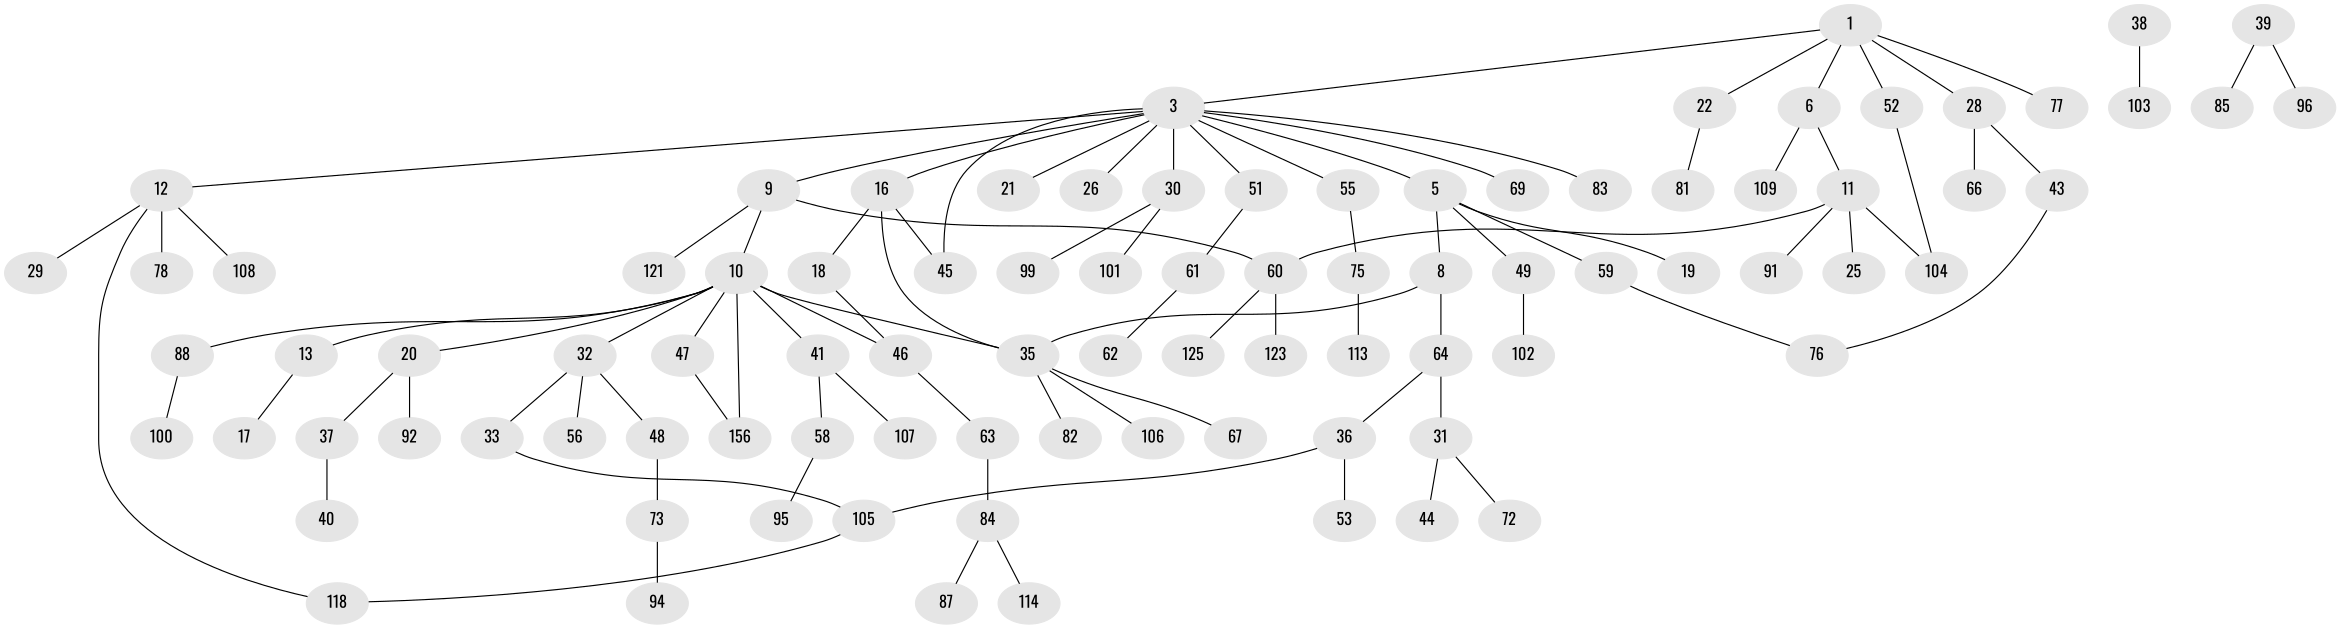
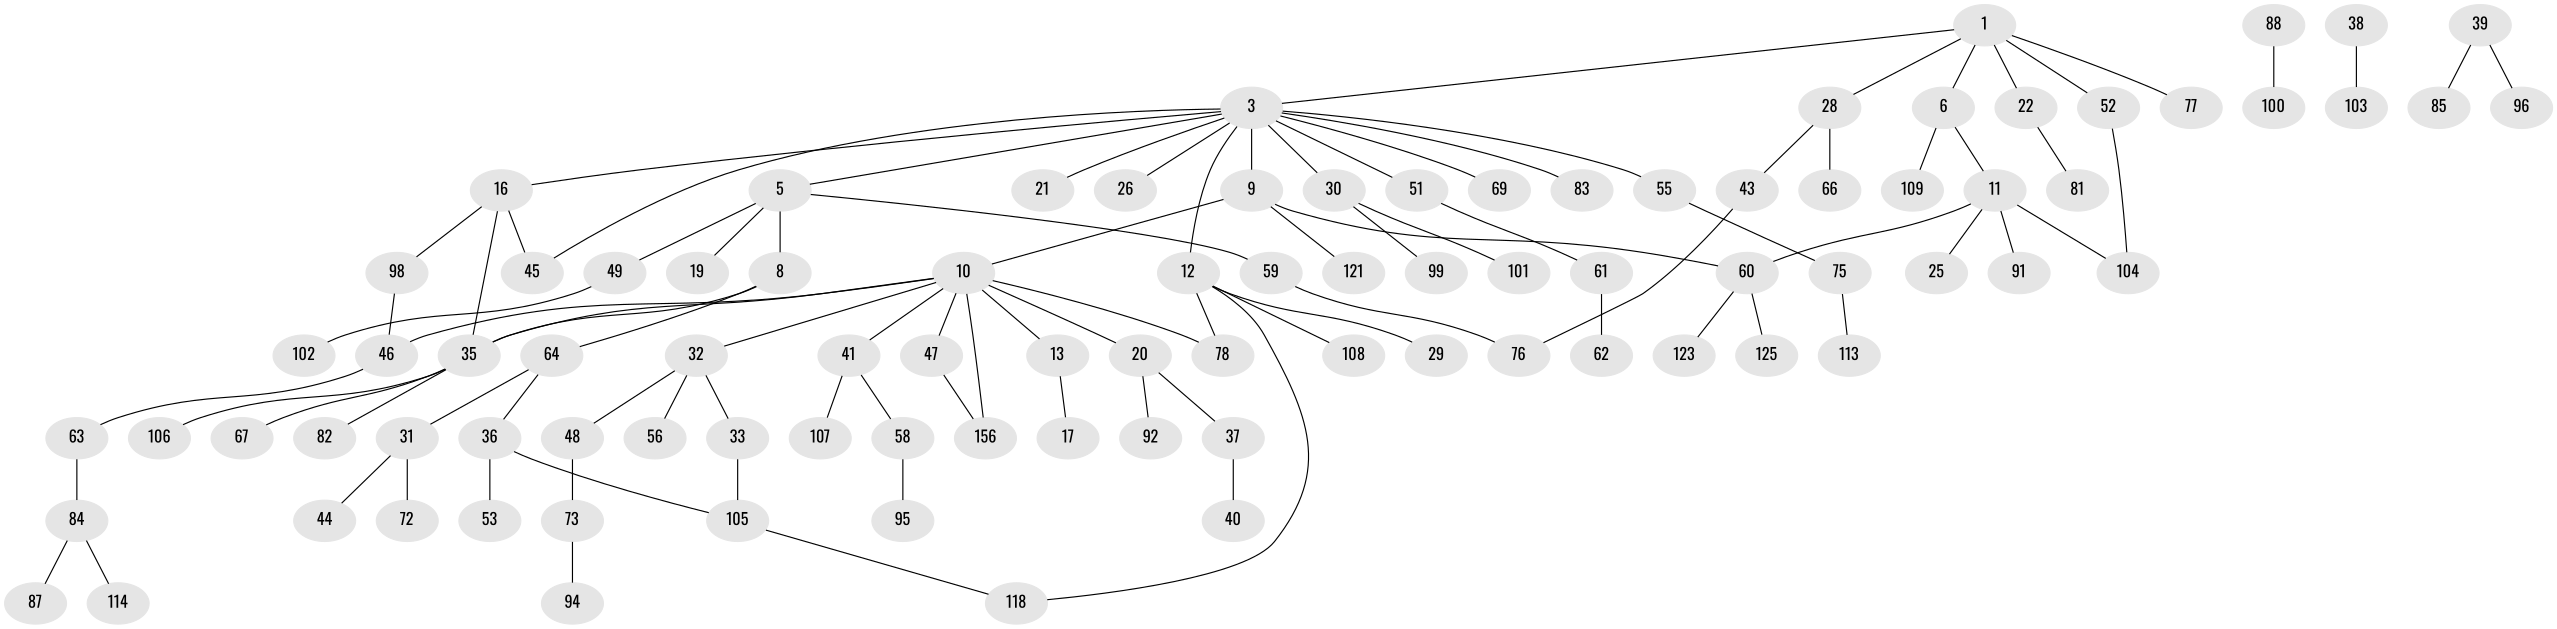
  graph {
    fontname=Oswald
    node [color=gray90 fontname=Oswald style=filled]
    edge [fontname=Oswald]
    1 [super="+2+23"]
    3 [super="+4+7+42"]
    6
    22
    28
    52
    77
    5
    9
    12
    16 [super="+71+24+111"]
    21
    26
    30
    45 [super="+93"]
    51
    55 [super="+129"]
    69
    83
    11 [super="+54"]
    109
    81 [super="+97"]
    43
    66
    104 [super="+122"]
    8
    19 [super="+86"]
    49
    59
    10 [super="+15+27"]
    60 [super="+90"]
    121
    29
    78
    108
    118
    35 [super="+79+50"]
-   18
+   18 [label=98]
    99
    101
    61 [super="+124"]
    75
    n43 [label=64 super="+80"]
    102
    76 [super="+112"]
    25
    91
    31
    36
    67
    82
    106
    13
    20
    32
    41
    46
    47
    88
    n60 [label=156]
    123
    125
    17 [super="+70"]
    37
    92
    33
    48
    56
    58
    107
    63
    100
    44
    72 [super="+128"]
    105
    53
    38
    103
    40
    73
    39
    85
    96
    95
    84
    94
    62 [super="+110"]
    113
    87
    114 [super="+127"]
    1 -- 3
    1 -- 6
    1 -- 22
    1 -- 28
    1 -- 52
    1 -- 77
    3 -- 5
    3 -- 9
    3 -- 12
    3 -- 16
    3 -- 21
    3 -- 26
    3 -- 30
    3 -- 45
    3 -- 51
    3 -- 55
    3 -- 69
    3 -- 83
    6 -- 11
    6 -- 109
    22 -- 81
    28 -- 43
    28 -- 66
    52 -- 104
    5 -- 8
    5 -- 19
    5 -- 49
    5 -- 59
    9 -- 10
    9 -- 60
    9 -- 121
    12 -- 29
    12 -- 78
    12 -- 108
    12 -- 118
    16 -- 45
    16 -- 35
    16 -- 18
    30 -- 99
    30 -- 101
    51 -- 61
    55 -- 75
    11 -- 104
    11 -- 60
    11 -- 25
    11 -- 91
    43 -- 76
    8 -- 35
    8 -- n43
    49 -- 102
    59 -- 76
    10 -- 35
    10 -- 13
    10 -- 20
    10 -- 32
    10 -- 41
    10 -- 46
    10 -- 47
-   10 -- 88
+   10 -- 78
    10 -- n60
    60 -- 123
    60 -- 125
    35 -- 67
    35 -- 82
    35 -- 106
    18 -- 46
    61 -- 62
    75 -- 113
    n43 -- 31
    n43 -- 36
    31 -- 44
    31 -- 72
    36 -- 105
    36 -- 53
    13 -- 17
    20 -- 37
    20 -- 92
    32 -- 33
    32 -- 48
    32 -- 56
    41 -- 58
    41 -- 107
    46 -- 63
    47 -- n60
    88 -- 100
    37 -- 40
    33 -- 105
    48 -- 73
    58 -- 95
    63 -- 84
    105 -- 118
    38 -- 103
    73 -- 94
    39 -- 85
    39 -- 96
    84 -- 87
    84 -- 114
  }
